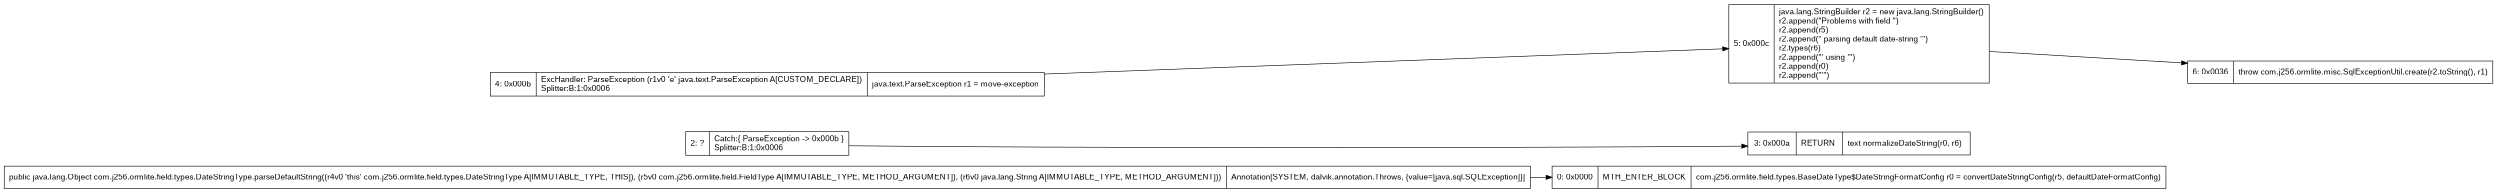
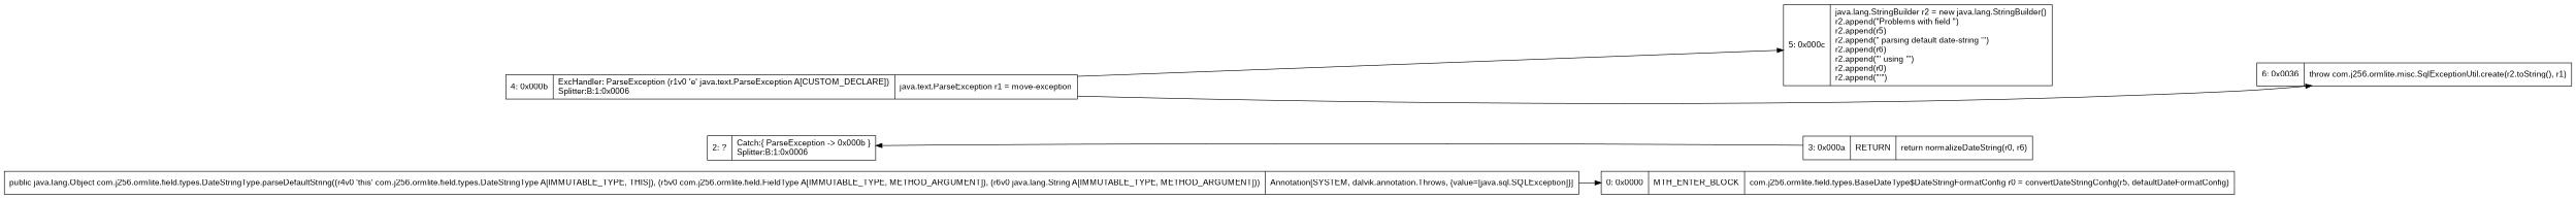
  digraph {
    fontname="Liberation Sans"
    rankdir=LR
    node [fontname="Liberation Sans" shape=record]
    edge [fontname="Liberation Sans"]
    n1 [label="{0\:\ 0x0000|MTH_ENTER_BLOCK\l|com.j256.ormlite.field.types.BaseDateType$DateStringFormatConfig r0 = convertDateStringConfig(r5, defaultDateFormatConfig)\l}"]
    n2 [label="{2\:\ ?|Catch:\{ ParseException \-\> 0x000b \}\lSplitter:B:1:0x0006\l}"]
-   n3 [label="{3\:\ 0x000a|RETURN\l|text normalizeDateString(r0, r6)\l}"]
+   n3 [label="{3\:\ 0x000a|RETURN\l|return normalizeDateString(r0, r6)\l}"]
    n4 [label="{4\:\ 0x000b|ExcHandler: ParseException (r1v0 'e' java.text.ParseException A[CUSTOM_DECLARE])\lSplitter:B:1:0x0006\l|java.text.ParseException r1 = move\-exception\l}"]
-   n5 [label="{5\:\ 0x000c|java.lang.StringBuilder r2 = new java.lang.StringBuilder()\lr2.append(\"Problems with field \")\lr2.append(r5)\lr2.append(\" parsing default date\-string '\")\lr2.types(r6)\lr2.append(\"' using '\")\lr2.append(r0)\lr2.append(\"'\")\l}"]
+   n5 [label="{5\:\ 0x000c|java.lang.StringBuilder r2 = new java.lang.StringBuilder()\lr2.append(\"Problems with field \")\lr2.append(r5)\lr2.append(\" parsing default date\-string '\")\lr2.append(r6)\lr2.append(\"' using '\")\lr2.append(r0)\lr2.append(\"'\")\l}"]
    n6 [label="{6\:\ 0x0036|throw com.j256.ormlite.misc.SqlExceptionUtil.create(r2.toString(), r1)\l}"]
    n7 [label="{public java.lang.Object com.j256.ormlite.field.types.DateStringType.parseDefaultString((r4v0 'this' com.j256.ormlite.field.types.DateStringType A[IMMUTABLE_TYPE, THIS]), (r5v0 com.j256.ormlite.field.FieldType A[IMMUTABLE_TYPE, METHOD_ARGUMENT]), (r6v0 java.lang.String A[IMMUTABLE_TYPE, METHOD_ARGUMENT]))  | Annotation[SYSTEM, dalvik.annotation.Throws, \{value=[java.sql.SQLException]\}]\l}"]
-   n2 -> n3
+   n3 -> n2
    n4 -> n5
-   n5 -> n6
+   n4 -> n6
    n7 -> n1
  }
